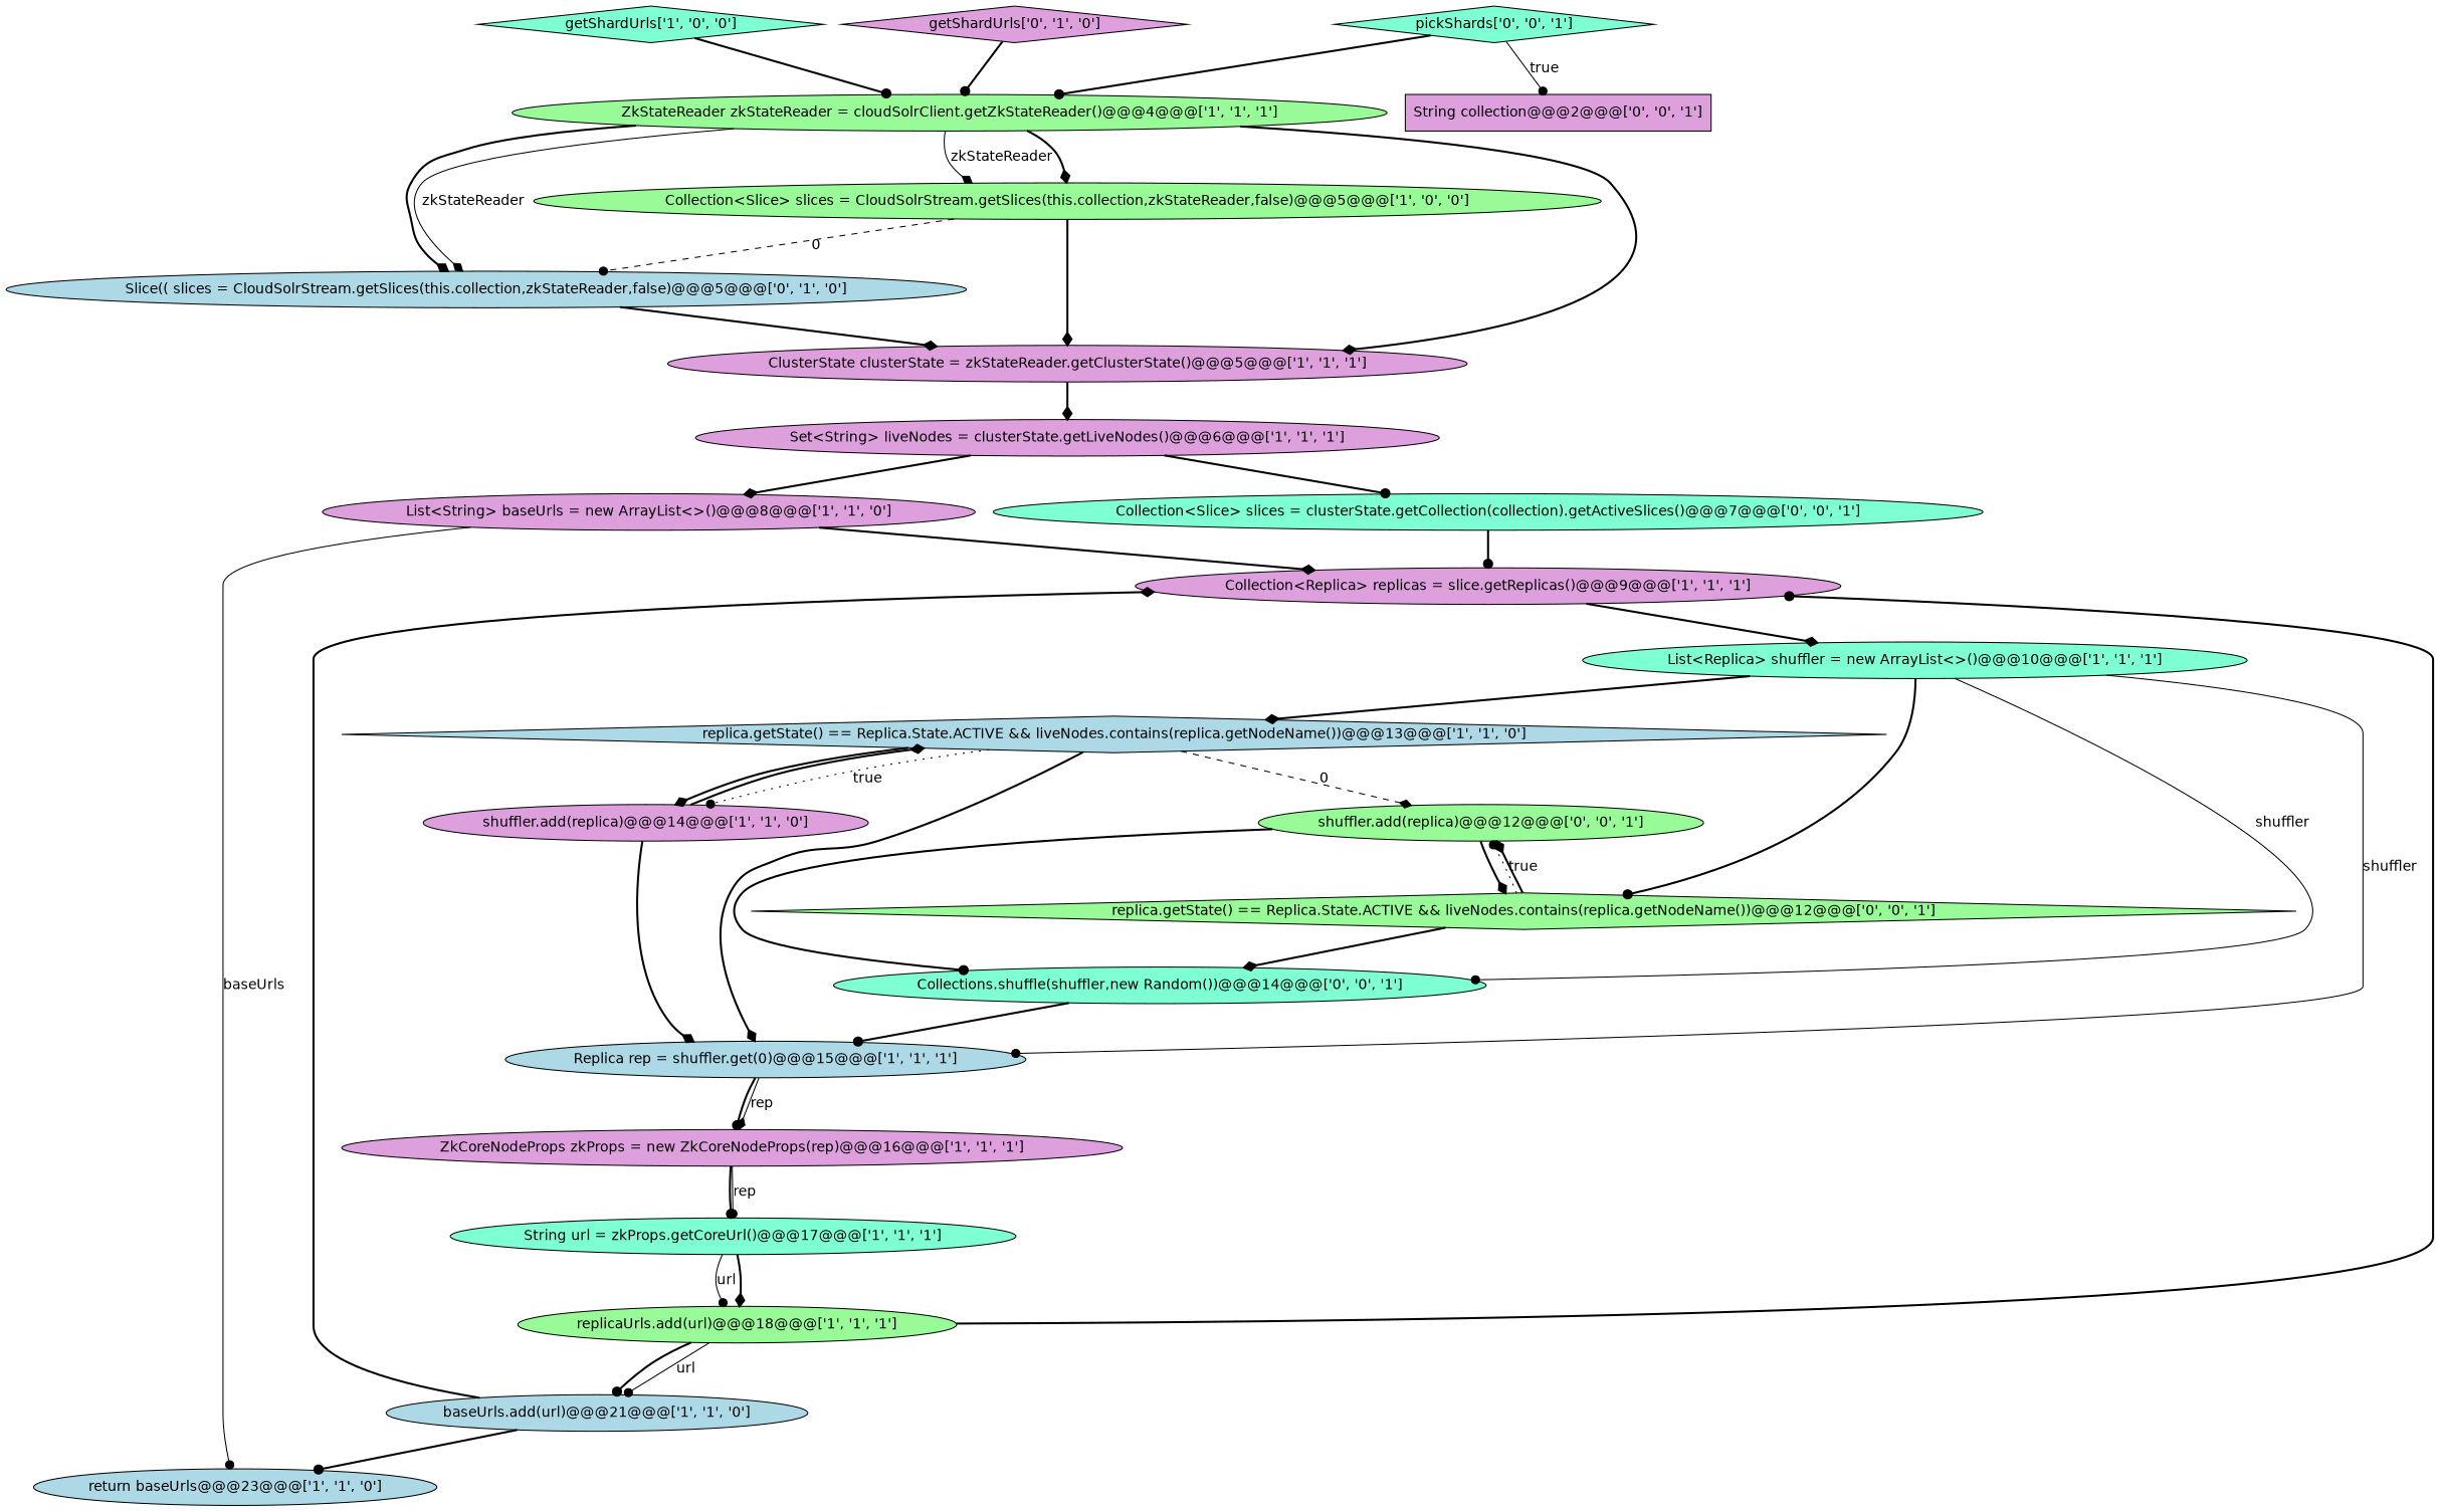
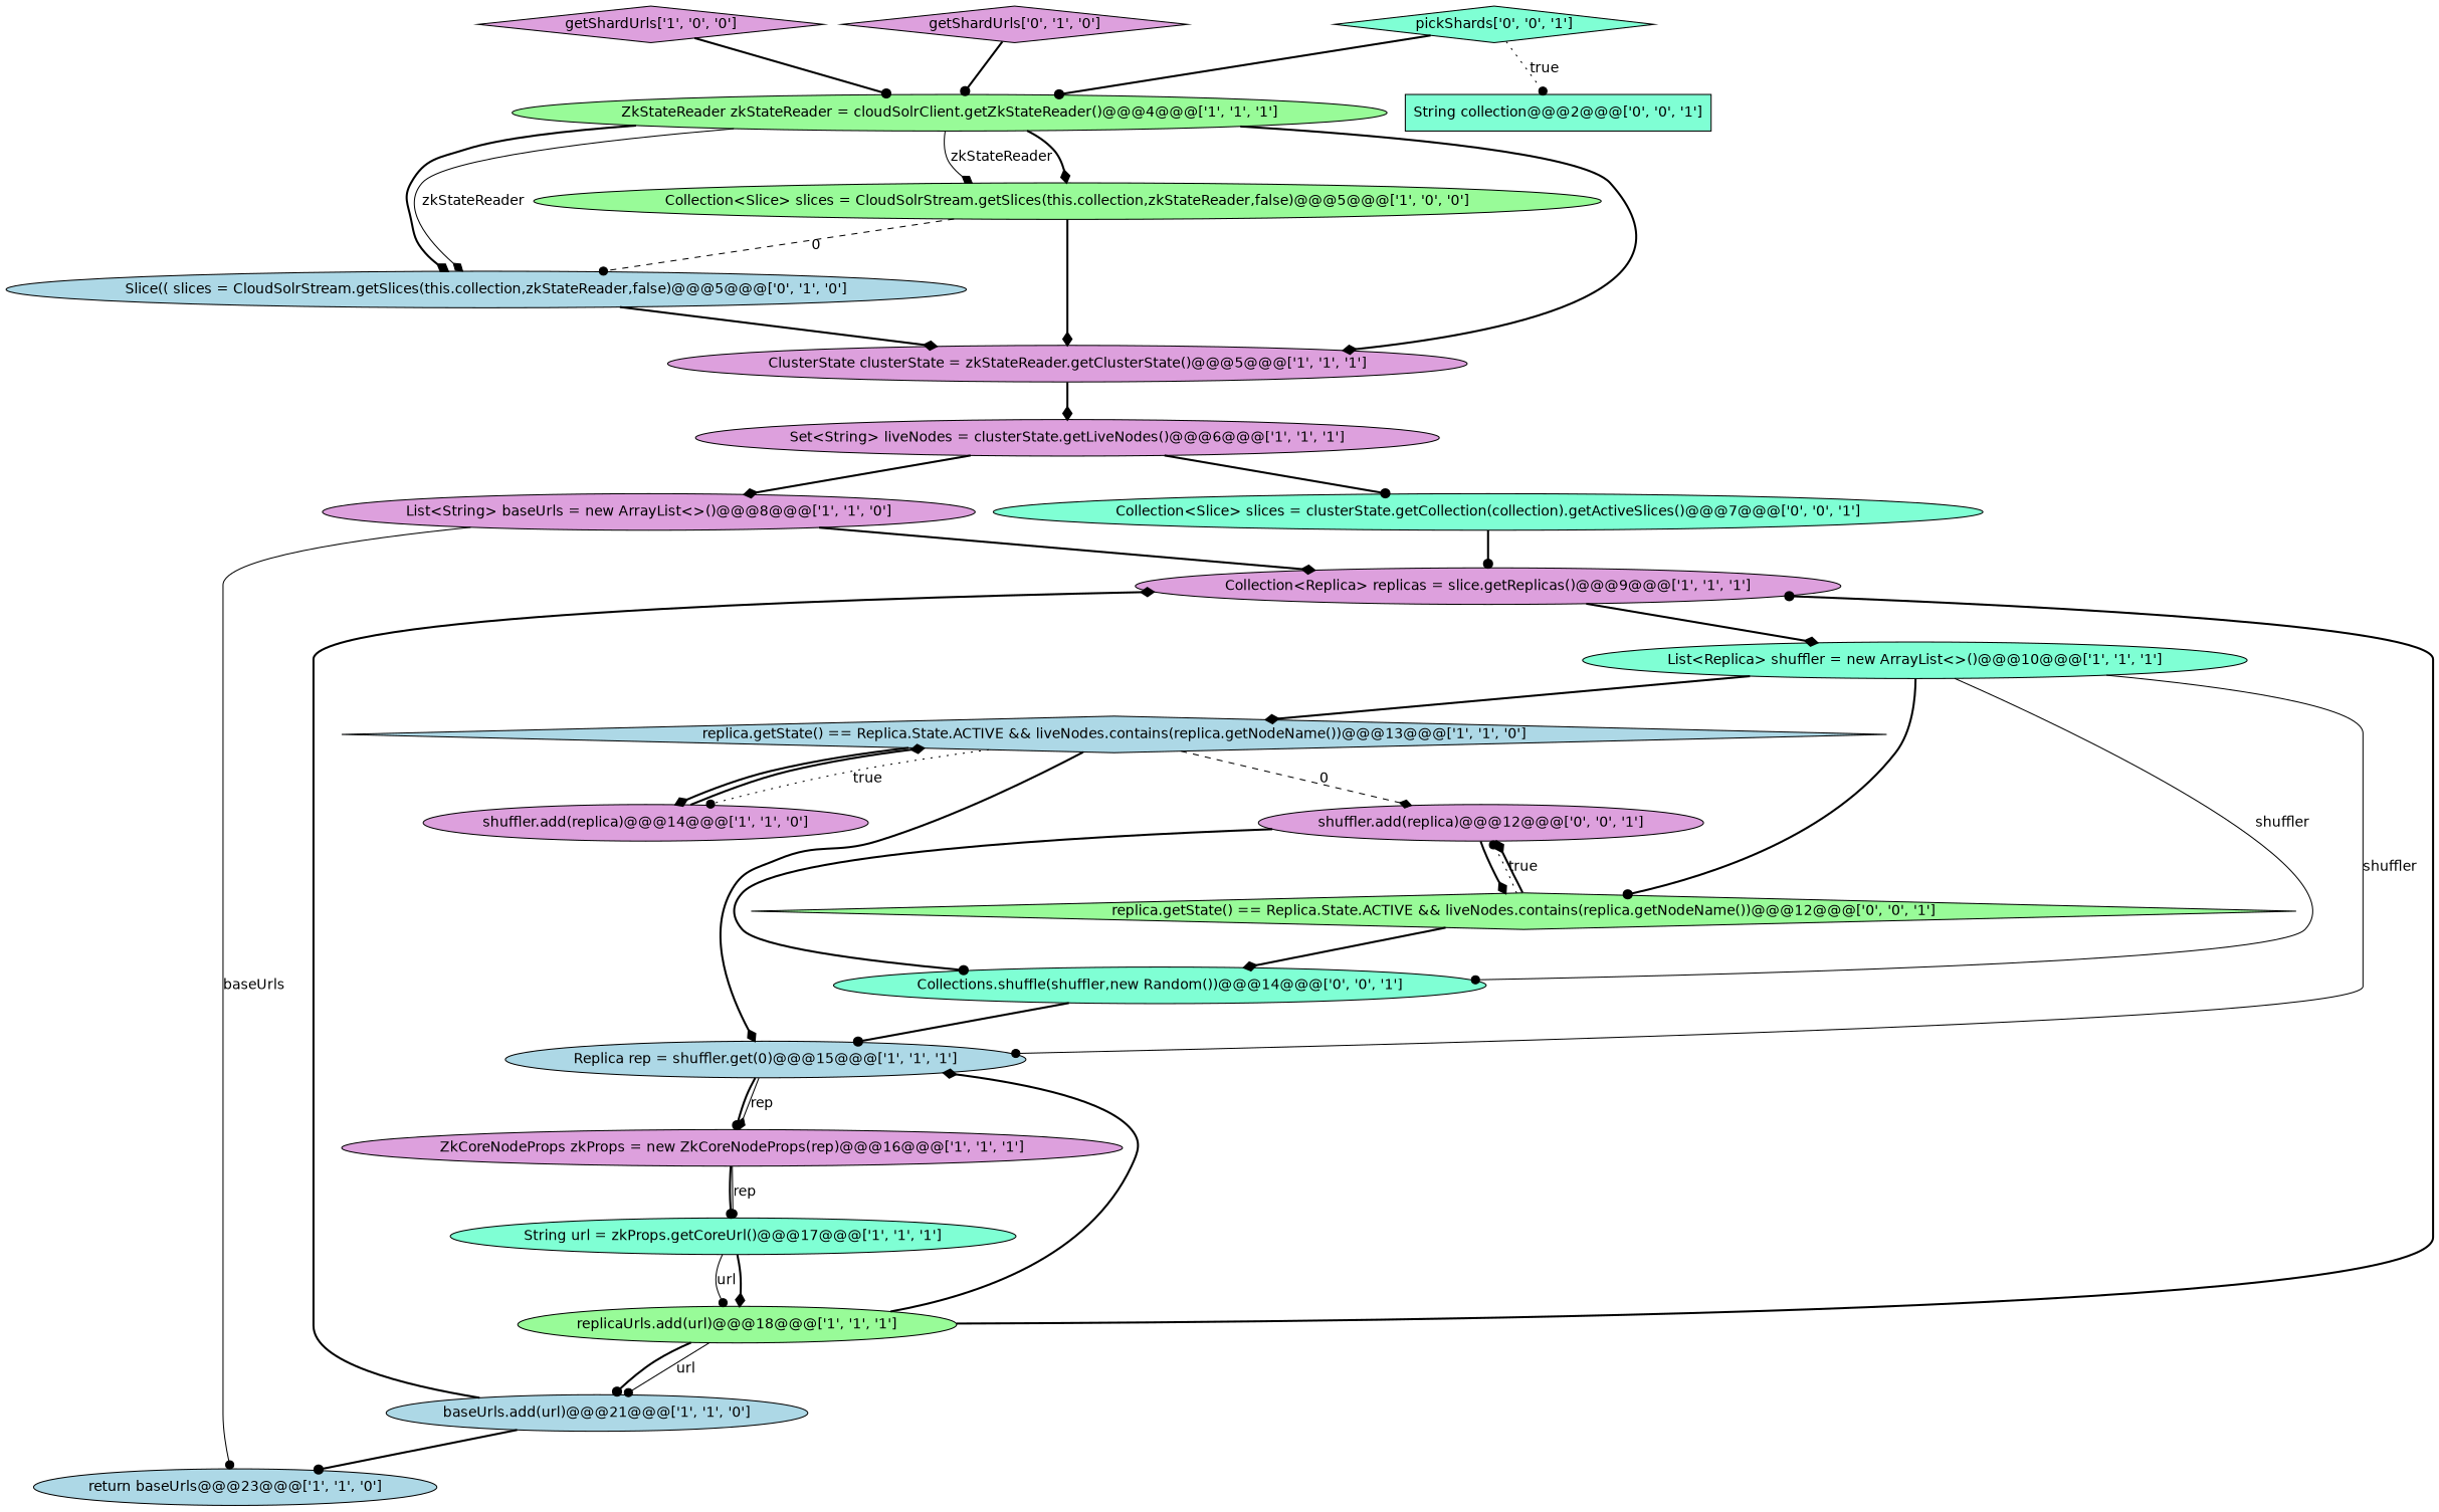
  digraph {
    fontname="DejaVu Sans"
    node [fillcolor=plum fontname="DejaVu Sans" shape=ellipse style=filled]
    edge [arrowhead=dot fontname="DejaVu Sans" style=bold]
    n1 [label="getShardUrls['0', '1', '0']" shape=diamond]
    n2 [fillcolor=palegreen label="ZkStateReader zkStateReader = cloudSolrClient.getZkStateReader()@@@4@@@['1', '1', '1']"]
    n3 [fillcolor=palegreen label="Collection<Slice> slices = CloudSolrStream.getSlices(this.collection,zkStateReader,false)@@@5@@@['1', '0', '0']"]
    n4 [fillcolor=lightblue label="Slice(( slices = CloudSolrStream.getSlices(this.collection,zkStateReader,false)@@@5@@@['0', '1', '0']"]
    n5 [label="ClusterState clusterState = zkStateReader.getClusterState()@@@5@@@['1', '1', '1']"]
    n6 [fillcolor=aquamarine label="Collections.shuffle(shuffler,new Random())@@@14@@@['0', '0', '1']"]
    n7 [fillcolor=lightblue label="Replica rep = shuffler.get(0)@@@15@@@['1', '1', '1']"]
    n8 [label="ZkCoreNodeProps zkProps = new ZkCoreNodeProps(rep)@@@16@@@['1', '1', '1']"]
    n9 [label="shuffler.add(replica)@@@14@@@['1', '1', '0']"]
    n10 [fillcolor=lightblue label="replica.getState() == Replica.State.ACTIVE && liveNodes.contains(replica.getNodeName())@@@13@@@['1', '1', '0']" shape=diamond]
-   n11 [fillcolor=palegreen label="shuffler.add(replica)@@@12@@@['0', '0', '1']"]
+   n11 [label="shuffler.add(replica)@@@12@@@['0', '0', '1']"]
    n12 [fillcolor=palegreen label="replicaUrls.add(url)@@@18@@@['1', '1', '1']"]
    n13 [label="Collection<Replica> replicas = slice.getReplicas()@@@9@@@['1', '1', '1']"]
    n14 [fillcolor=lightblue label="baseUrls.add(url)@@@21@@@['1', '1', '0']"]
    n15 [fillcolor=aquamarine label="List<Replica> shuffler = new ArrayList<>()@@@10@@@['1', '1', '1']"]
    n16 [fillcolor=lightblue label="return baseUrls@@@23@@@['1', '1', '0']"]
    n17 [fillcolor=aquamarine label="String url = zkProps.getCoreUrl()@@@17@@@['1', '1', '1']"]
    n18 [fillcolor=aquamarine label="pickShards['0', '0', '1']" shape=diamond]
-   n19 [label="String collection@@@2@@@['0', '0', '1']" shape=box]
+   n19 [fillcolor=aquamarine label="String collection@@@2@@@['0', '0', '1']" shape=box]
    n20 [label="List<String> baseUrls = new ArrayList<>()@@@8@@@['1', '1', '0']"]
    n21 [fillcolor=palegreen label="replica.getState() == Replica.State.ACTIVE && liveNodes.contains(replica.getNodeName())@@@12@@@['0', '0', '1']" shape=diamond]
    n22 [label="Set<String> liveNodes = clusterState.getLiveNodes()@@@6@@@['1', '1', '1']"]
    n23 [fillcolor=aquamarine label="Collection<Slice> slices = clusterState.getCollection(collection).getActiveSlices()@@@7@@@['0', '0', '1']"]
-   n24 [fillcolor=aquamarine label="getShardUrls['1', '0', '0']" shape=diamond]
+   n24 [label="getShardUrls['1', '0', '0']" shape=diamond]
    n1 -> n2
    n2 -> n3 [arrowhead=diamond label=zkStateReader style=solid]
    n2 -> n3 [arrowhead=diamond]
    n2 -> n4 [arrowhead=diamond label=zkStateReader style=solid]
    n2 -> n4 [arrowhead=diamond]
    n2 -> n5 [arrowhead=diamond]
    n3 -> n4 [label=0 style=dashed]
    n3 -> n5 [arrowhead=diamond]
    n4 -> n5 [arrowhead=diamond]
    n5 -> n22 [arrowhead=diamond]
    n6 -> n7
    n7 -> n8 [arrowhead=diamond label=rep style=solid]
    n7 -> n8
    n8 -> n17 [label=rep style=solid]
    n8 -> n17
-   n9 -> n7 [arrowhead=diamond]
+   n12 -> n7 [arrowhead=diamond]
    n9 -> n10 [arrowhead=diamond]
    n10 -> n7 [arrowhead=diamond]
    n10 -> n9 [label=true style=dotted]
    n10 -> n9 [arrowhead=diamond]
    n10 -> n11 [arrowhead=diamond label=0 style=dashed]
    n11 -> n6
    n11 -> n21 [arrowhead=diamond]
    n12 -> n13
    n12 -> n14 [label=url style=solid]
    n12 -> n14
    n13 -> n15 [arrowhead=diamond]
    n14 -> n13 [arrowhead=diamond]
    n14 -> n16
    n15 -> n6 [label=shuffler style=solid]
    n15 -> n7 [label=shuffler style=solid]
    n15 -> n10 [arrowhead=diamond]
    n15 -> n21
    n17 -> n12 [arrowhead=diamond]
    n17 -> n12 [label=url style=solid]
    n18 -> n2
-   n18 -> n19 [label=true style=solid]
+   n18 -> n19 [label=true style=dotted]
    n20 -> n13 [arrowhead=diamond]
    n20 -> n16 [label=baseUrls style=solid]
    n21 -> n6 [arrowhead=diamond]
    n21 -> n11 [arrowhead=diamond]
    n21 -> n11 [label=true style=dotted]
    n22 -> n20 [arrowhead=diamond]
    n22 -> n23
    n23 -> n13
    n24 -> n2
  }
